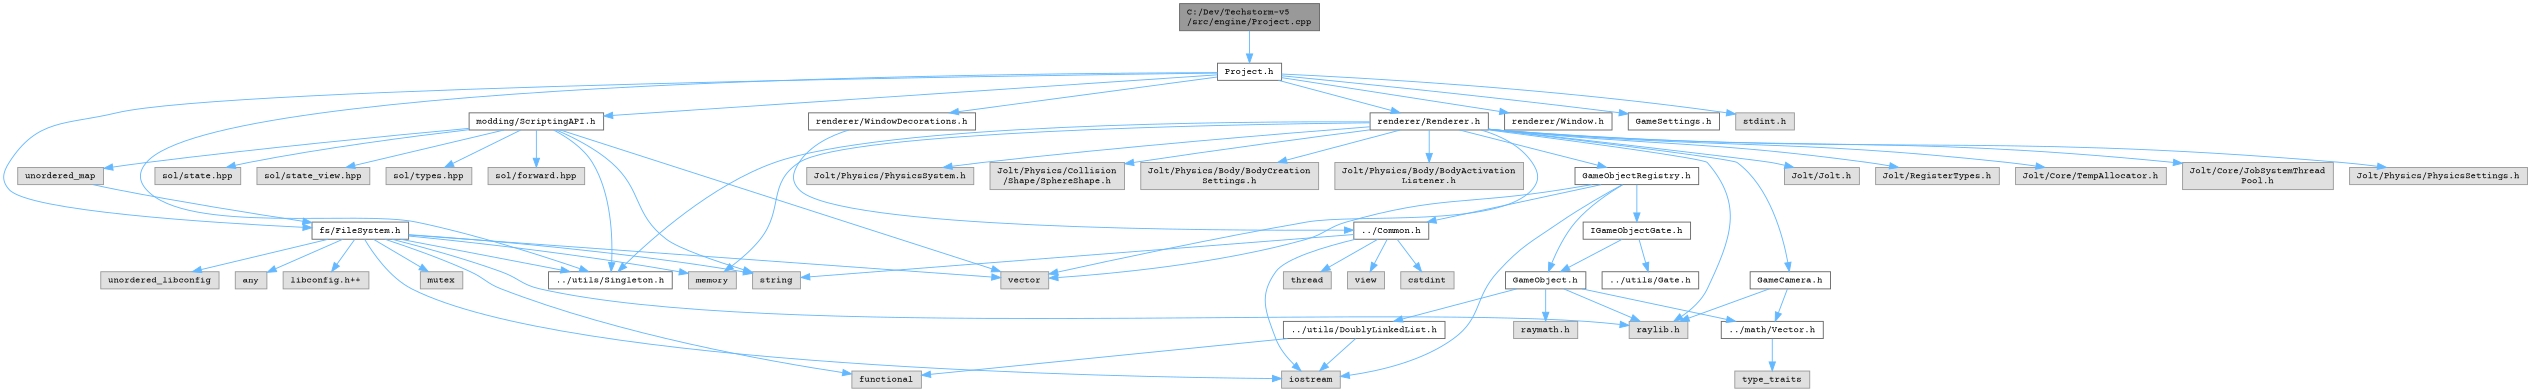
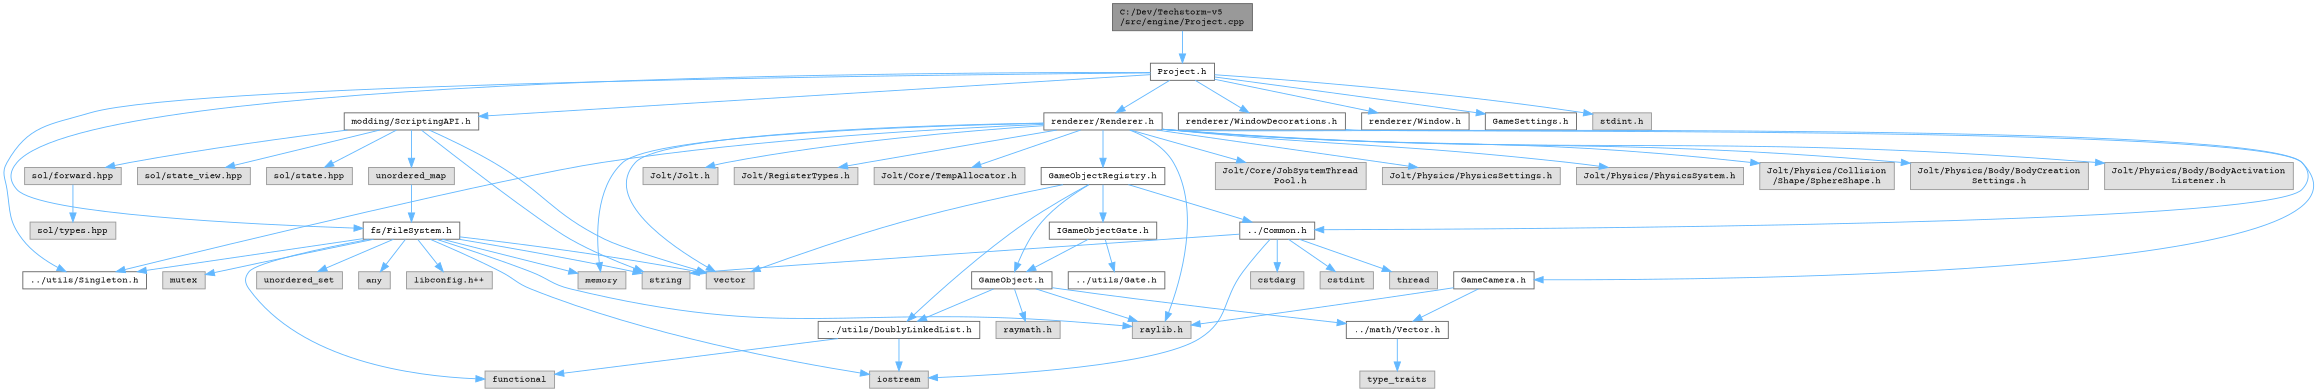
  digraph {
    fontname="Courier Prime"
    node [color=grey60 fillcolor="#E0E0E0" fontname="Courier Prime" fontsize=10 shape=box style=filled]
    edge [color=steelblue1 fontname="Courier Prime" fontsize=10 labelfontname=Helvetica labelfontsize=10 style=solid]
    n1 [color=gray40 fillcolor=grey60 fontcolor=black height=0.2 label="C:/Dev/Techstorm-v5\l/src/engine/Project.cpp" width=0.4]
    n2 [color=grey40 fillcolor=white height=0.2 label="Project.h" width=0.4]
    n3 [color=grey40 fillcolor=white height=0.2 label="renderer/Renderer.h" width=0.4]
    n4 [color=grey40 fillcolor=white height=0.2 label="../utils/Singleton.h" width=0.4]
    n5 [color=grey40 fillcolor=white height=0.2 label="renderer/Window.h" width=0.4]
    n6 [color=grey40 fillcolor=white height=0.2 label="renderer/WindowDecorations.h" width=0.4]
    n7 [color=grey40 fillcolor=white height=0.2 label="modding/ScriptingAPI.h" width=0.4]
    n8 [color=grey40 fillcolor=white height=0.2 label="GameSettings.h" width=0.4]
    n9 [color=grey40 fillcolor=white height=0.2 label="fs/FileSystem.h" width=0.4]
    n10 [height=0.2 label="stdint.h" width=0.4]
    n11 [height=0.2 label=vector width=0.4]
    n12 [height=0.2 label=memory width=0.4]
    n13 [color=grey40 fillcolor=white height=0.2 label="GameObjectRegistry.h" width=0.4]
    n14 [height=0.2 label="raylib.h" width=0.4]
    n15 [color=grey40 fillcolor=white height=0.2 label="GameCamera.h" width=0.4]
    n16 [height=0.2 label="Jolt/Jolt.h" width=0.4]
    n17 [height=0.2 label="Jolt/RegisterTypes.h" width=0.4]
    n18 [height=0.2 label="Jolt/Core/TempAllocator.h" width=0.4]
    n19 [height=0.2 label="Jolt/Core/JobSystemThread\lPool.h" width=0.4]
    n20 [height=0.2 label="Jolt/Physics/PhysicsSettings.h" width=0.4]
    n21 [height=0.2 label="Jolt/Physics/PhysicsSystem.h" width=0.4]
    n22 [height=0.2 label="Jolt/Physics/Collision\l/Shape/SphereShape.h" width=0.4]
    n23 [height=0.2 label="Jolt/Physics/Body/BodyCreation\lSettings.h" width=0.4]
    n24 [height=0.2 label="Jolt/Physics/Body/BodyActivation\lListener.h" width=0.4]
    n25 [color=grey40 fillcolor=white height=0.2 label="../Common.h" width=0.4]
    n26 [height=0.2 label=string width=0.4]
    n27 [height=0.2 label="sol/state.hpp" width=0.4]
    n28 [height=0.2 label="sol/state_view.hpp" width=0.4]
    n29 [height=0.2 label="sol/types.hpp" width=0.4]
    n30 [height=0.2 label=unordered_map width=0.4]
    n31 [height=0.2 label="sol/forward.hpp" width=0.4]
    n32 [height=0.2 label=iostream width=0.4]
    n33 [height=0.2 label=functional width=0.4]
    n34 [height=0.2 label=mutex width=0.4]
-   n35 [height=0.2 label=unordered_libconfig width=0.4]
+   n35 [height=0.2 label=unordered_set width=0.4]
    n36 [height=0.2 label=any width=0.4]
    n37 [height=0.2 label="libconfig.h++" width=0.4]
    n38 [color=grey40 fillcolor=white height=0.2 label="GameObject.h" width=0.4]
    n39 [color=grey40 fillcolor=white height=0.2 label="IGameObjectGate.h" width=0.4]
    n40 [color=grey40 fillcolor=white height=0.2 label="../math/Vector.h" width=0.4]
    n41 [height=0.2 label="raymath.h" width=0.4]
    n42 [color=grey40 fillcolor=white height=0.2 label="../utils/DoublyLinkedList.h" width=0.4]
-   n43 [height=0.2 label=view width=0.4]
+   n43 [height=0.2 label=cstdarg width=0.4]
    n44 [height=0.2 label=cstdint width=0.4]
    n45 [height=0.2 label=thread width=0.4]
    n46 [color=grey40 fillcolor=white height=0.2 label="../utils/Gate.h" width=0.4]
    n47 [height=0.2 label=type_traits width=0.4]
    n1 -> n2
    n2 -> n3
    n2 -> n4
    n2 -> n5
    n2 -> n6
    n2 -> n7
    n2 -> n8
    n2 -> n9
    n2 -> n10
    n3 -> n4
    n3 -> n11
    n3 -> n12
    n3 -> n13
    n3 -> n14
    n3 -> n15
    n3 -> n16
    n3 -> n17
    n3 -> n18
    n3 -> n19
    n3 -> n20
    n3 -> n21
    n3 -> n22
    n3 -> n23
    n3 -> n24
    n6 -> n25
-   n7 -> n4
    n7 -> n11
    n7 -> n26
    n7 -> n27
    n7 -> n28
-   n7 -> n29
+   n31 -> n29
    n7 -> n30
    n7 -> n31
    n9 -> n4
    n9 -> n11
    n9 -> n12
    n9 -> n14
    n9 -> n26
    n9 -> n32
    n9 -> n33
    n9 -> n34
    n9 -> n35
    n9 -> n36
    n9 -> n37
    n13 -> n11
    n13 -> n25
-   n13 -> n32
+   n13 -> n42
    n13 -> n38
    n13 -> n39
    n15 -> n14
    n15 -> n40
    n25 -> n26
    n25 -> n32
    n25 -> n43
    n25 -> n44
    n25 -> n45
    n30 -> n9
    n38 -> n14
    n38 -> n40
    n38 -> n41
    n38 -> n42
    n39 -> n38
    n39 -> n46
    n40 -> n47
    n42 -> n32
    n42 -> n33
  }
